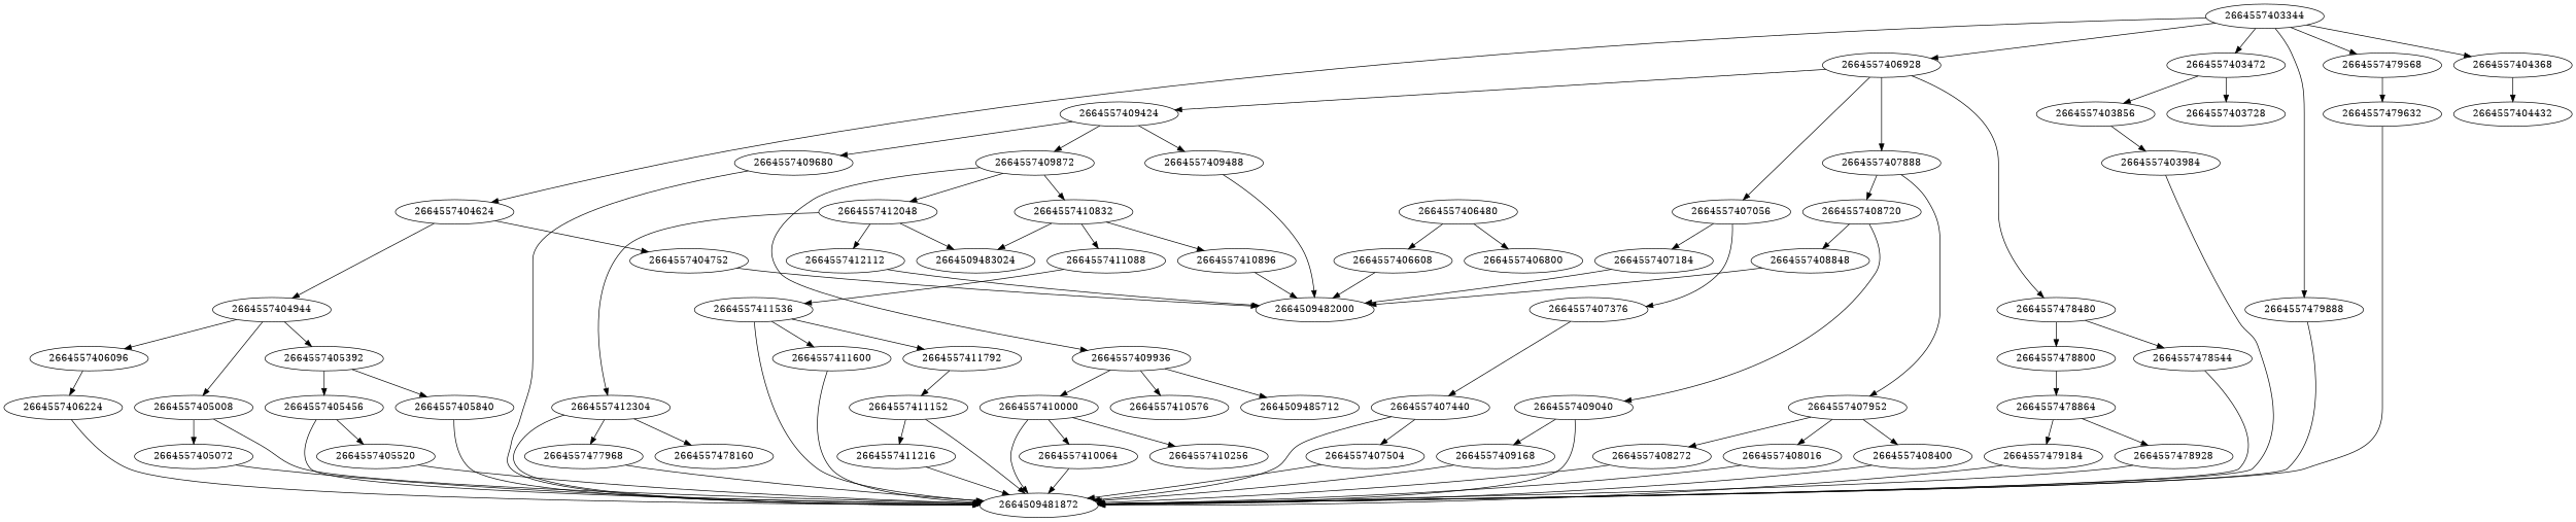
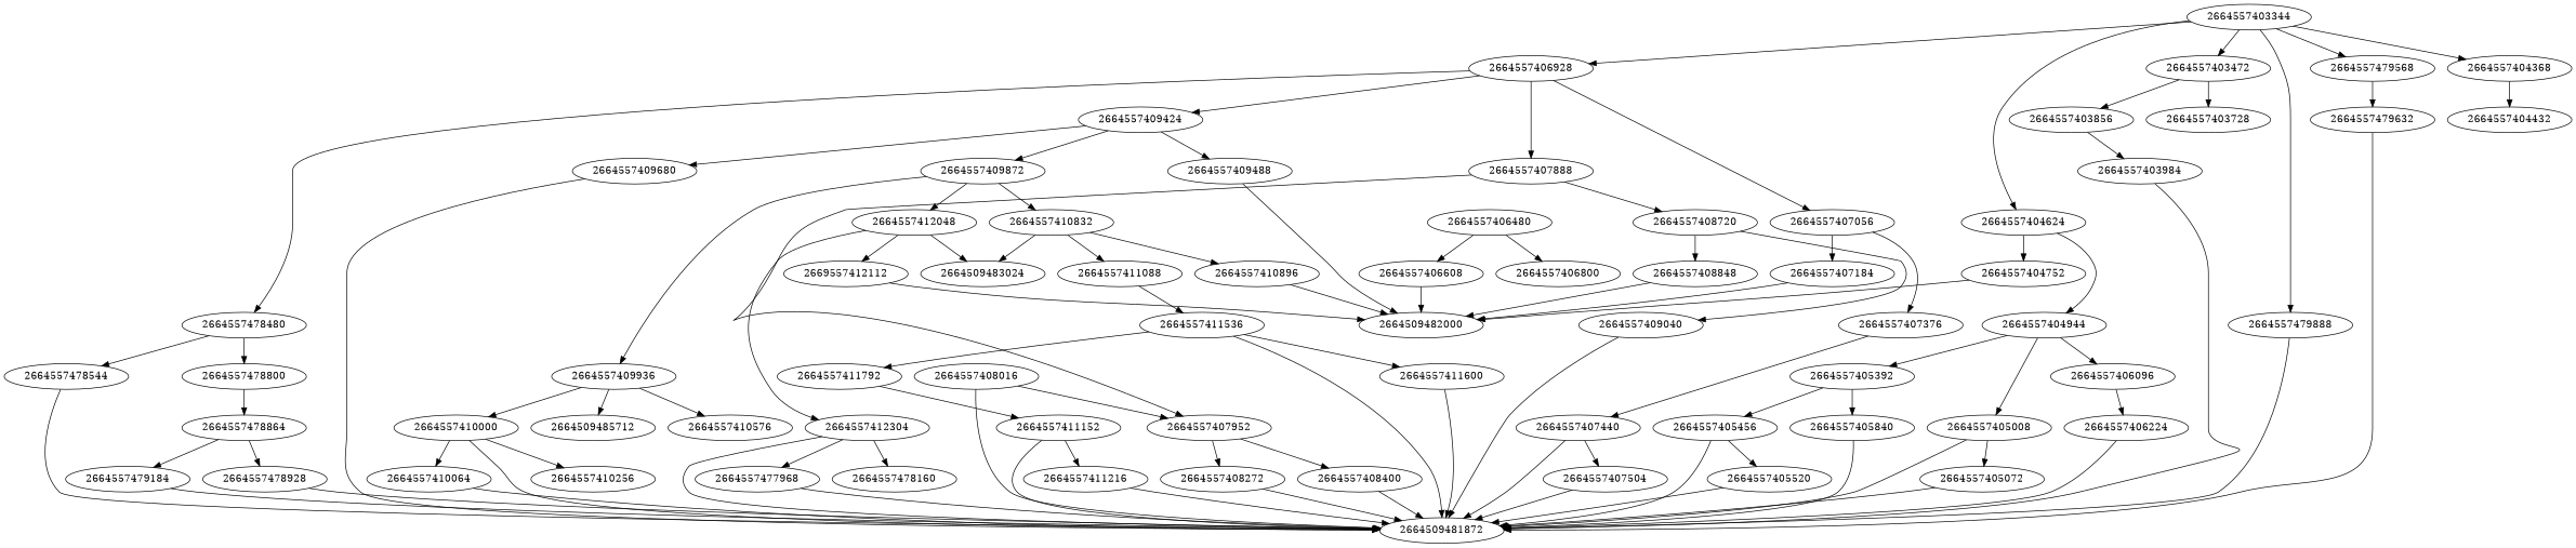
  strict digraph {
    node [type=Name]
    2664509481872 [type=Load]
    2664557405840
    2664557409936 [type=Compare]
    2664557410576 [type=Constant]
    2664557410000 [type=Subscript]
    2664509485712 [type=Eq]
    2664557410064
    2664557410256 [type=Constant]
    2664557479568 [type=Return]
    2664557479632
    2664557403856 [type=arg]
    2664557403984
    2664557407952 [type=Call]
    2664557408016
    2664557408400
    2664557408272
    2664557412048 [type=AugAssign]
    2664557412304 [type=Subscript]
-   2664557412112
+   2664557412112 [label=2669557412112]
    2664509483024 [type=Add]
    2664557477968
    2664557478160 [type=Constant]
    2664509482000 [type=Store]
    2664557406096 [type=keyword]
    2664557406224 [type=Attribute]
    2664557404944 [type=Call]
    2664557405392 [type=Call]
    2664557405008 [type=Attribute]
    2664557405456 [type=Attribute]
    2664557405072
    2664557404432 [type=Constant]
    2664557406480 [type=Assign]
    2664557406608
    2664557406800 [type=Constant]
    2664557410832 [type=AugAssign]
    2664557411088 [type=Call]
    2664557410896
    2664557411536 [type=Subscript]
    2664557411600
    2664557411792 [type=Constant]
    2664557411152 [type=Attribute]
    2664557411216
    2664557408720 [type=Assign]
    2664557408848
    2664557409040 [type=List]
-   2664557409168
    2664557404752
    2664557478480 [type=ExceptHandler]
    2664557478544
    2664557478800 [type=Expr]
    2664557478864 [type=Call]
    2664557403344 [type=FunctionDef]
    2664557404368 [type=Expr]
    2664557479888
    2664557404624 [type=Assign]
    2664557406928 [type=Try]
    2664557403472 [type=arguments]
    2664557407888 [type=If]
    2664557407056 [type=Assign]
    2664557409424 [type=For]
    2664557403728 [type=arg]
    2664557478928
    2664557479184
    2664557407376 [type=Call]
    2664557407440 [type=Attribute]
    2664557407504
    2664557405520
    2664557409488
    2664557409872 [type=If]
    2664557407184
    2664557409680
    2664557405840 -> 2664509481872
    2664557409936 -> 2664557410576
    2664557409936 -> 2664557410000
    2664557409936 -> 2664509485712
    2664557410000 -> 2664509481872
    2664557410000 -> 2664557410064
    2664557410000 -> 2664557410256
    2664557410064 -> 2664509481872
    2664557479568 -> 2664557479632
    2664557479632 -> 2664509481872
    2664557403856 -> 2664557403984
    2664557403984 -> 2664509481872
-   2664557407952 -> 2664557408016
+   2664557408016 -> 2664557407952
    2664557407952 -> 2664557408400
    2664557407952 -> 2664557408272
    2664557408016 -> 2664509481872
    2664557408400 -> 2664509481872
    2664557408272 -> 2664509481872
    2664557412048 -> 2664557412304
    2664557412048 -> 2664557412112
    2664557412048 -> 2664509483024
    2664557412304 -> 2664509481872
    2664557412304 -> 2664557477968
    2664557412304 -> 2664557478160
    2664557412112 -> 2664509482000
    2664557477968 -> 2664509481872
    2664557406096 -> 2664557406224
    2664557406224 -> 2664509481872
    2664557404944 -> 2664557406096
    2664557404944 -> 2664557405392
    2664557404944 -> 2664557405008
    2664557405392 -> 2664557405840
    2664557405392 -> 2664557405456
    2664557405008 -> 2664509481872
    2664557405008 -> 2664557405072
    2664557405456 -> 2664509481872
    2664557405456 -> 2664557405520
    2664557405072 -> 2664509481872
    2664557406480 -> 2664557406608
    2664557406480 -> 2664557406800
    2664557406608 -> 2664509482000
    2664557410832 -> 2664509483024
    2664557410832 -> 2664557411088
    2664557410832 -> 2664557410896
    2664557411088 -> 2664557411536
    2664557410896 -> 2664509482000
    2664557411536 -> 2664509481872
    2664557411536 -> 2664557411600
    2664557411536 -> 2664557411792
    2664557411600 -> 2664509481872
    2664557411792 -> 2664557411152
    2664557411152 -> 2664509481872
    2664557411152 -> 2664557411216
    2664557411216 -> 2664509481872
    2664557408720 -> 2664557408848
    2664557408720 -> 2664557409040
    2664557408848 -> 2664509482000
    2664557409040 -> 2664509481872
-   2664557409040 -> 2664557409168
-   2664557409168 -> 2664509481872
    2664557404752 -> 2664509482000
    2664557478480 -> 2664557478544
    2664557478480 -> 2664557478800
    2664557478544 -> 2664509481872
    2664557478800 -> 2664557478864
    2664557478864 -> 2664557478928
    2664557478864 -> 2664557479184
    2664557403344 -> 2664557479568
    2664557403344 -> 2664557404368
    2664557403344 -> 2664557479888
    2664557403344 -> 2664557404624
    2664557403344 -> 2664557406928
    2664557403344 -> 2664557403472
    2664557404368 -> 2664557404432
    2664557479888 -> 2664509481872
    2664557404624 -> 2664557404944
    2664557404624 -> 2664557404752
    2664557406928 -> 2664557478480
    2664557406928 -> 2664557407888
    2664557406928 -> 2664557407056
    2664557406928 -> 2664557409424
    2664557403472 -> 2664557403856
    2664557403472 -> 2664557403728
    2664557407888 -> 2664557407952
    2664557407888 -> 2664557408720
    2664557407056 -> 2664557407376
    2664557407056 -> 2664557407184
    2664557409424 -> 2664557409488
    2664557409424 -> 2664557409872
    2664557409424 -> 2664557409680
    2664557478928 -> 2664509481872
    2664557479184 -> 2664509481872
    2664557407376 -> 2664557407440
    2664557407440 -> 2664509481872
    2664557407440 -> 2664557407504
    2664557407504 -> 2664509481872
    2664557405520 -> 2664509481872
    2664557409488 -> 2664509482000
    2664557409872 -> 2664557409936
    2664557409872 -> 2664557412048
    2664557409872 -> 2664557410832
    2664557407184 -> 2664509482000
    2664557409680 -> 2664509481872
  }
